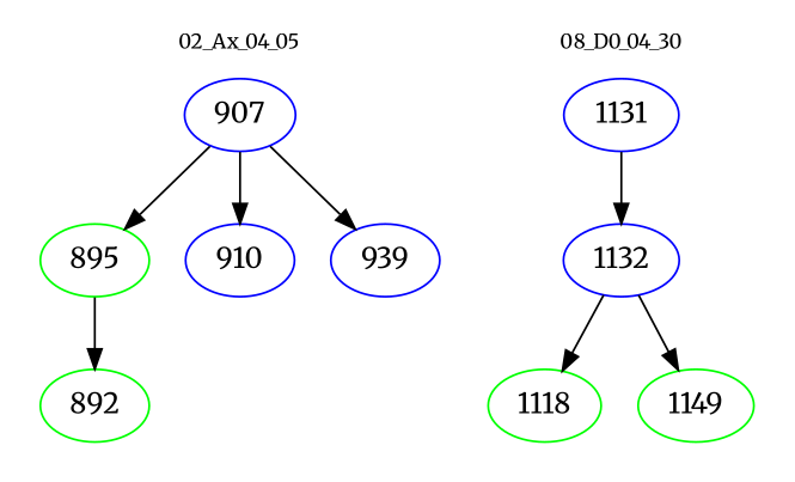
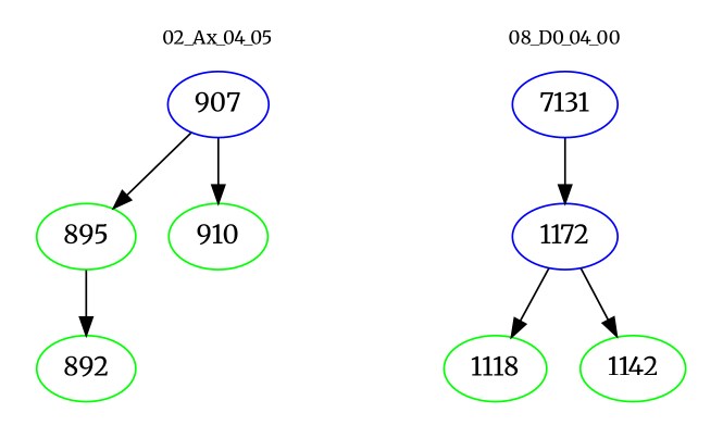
  digraph {
    fontname=Merriweather
    node [color=green fontname=Merriweather]
    edge [color=black fontname=Merriweather]
    n1 [color=blue label=907]
    n2 [label=895]
-   n3 [color=blue label=910]
-   n4 [color=blue label=939]
+   n3 [label=910]
    n5 [label=892]
-   n6 [color=blue label=1132]
+   n6 [color=blue label=1172]
    n7 [label=1118]
-   n8 [label=1149]
-   n9 [color=blue label=1131]
+   n8 [label=1142]
+   n9 [color=blue label=7131]
    subgraph cluster_1 {
      color=white
      fontsize=10
      label="02_Ax_04_05"
      n1
      n2
      n3
-     n4
      n5
    }
    subgraph cluster_2 {
      color=white
      fontsize=10
-     label="08_D0_04_30"
+     label="08_D0_04_00"
      n6
      n7
      n8
      n9
    }
    n1 -> n2
    n1 -> n3
-   n1 -> n4
    n2 -> n5
    n6 -> n7
    n6 -> n8
    n9 -> n6
  }
